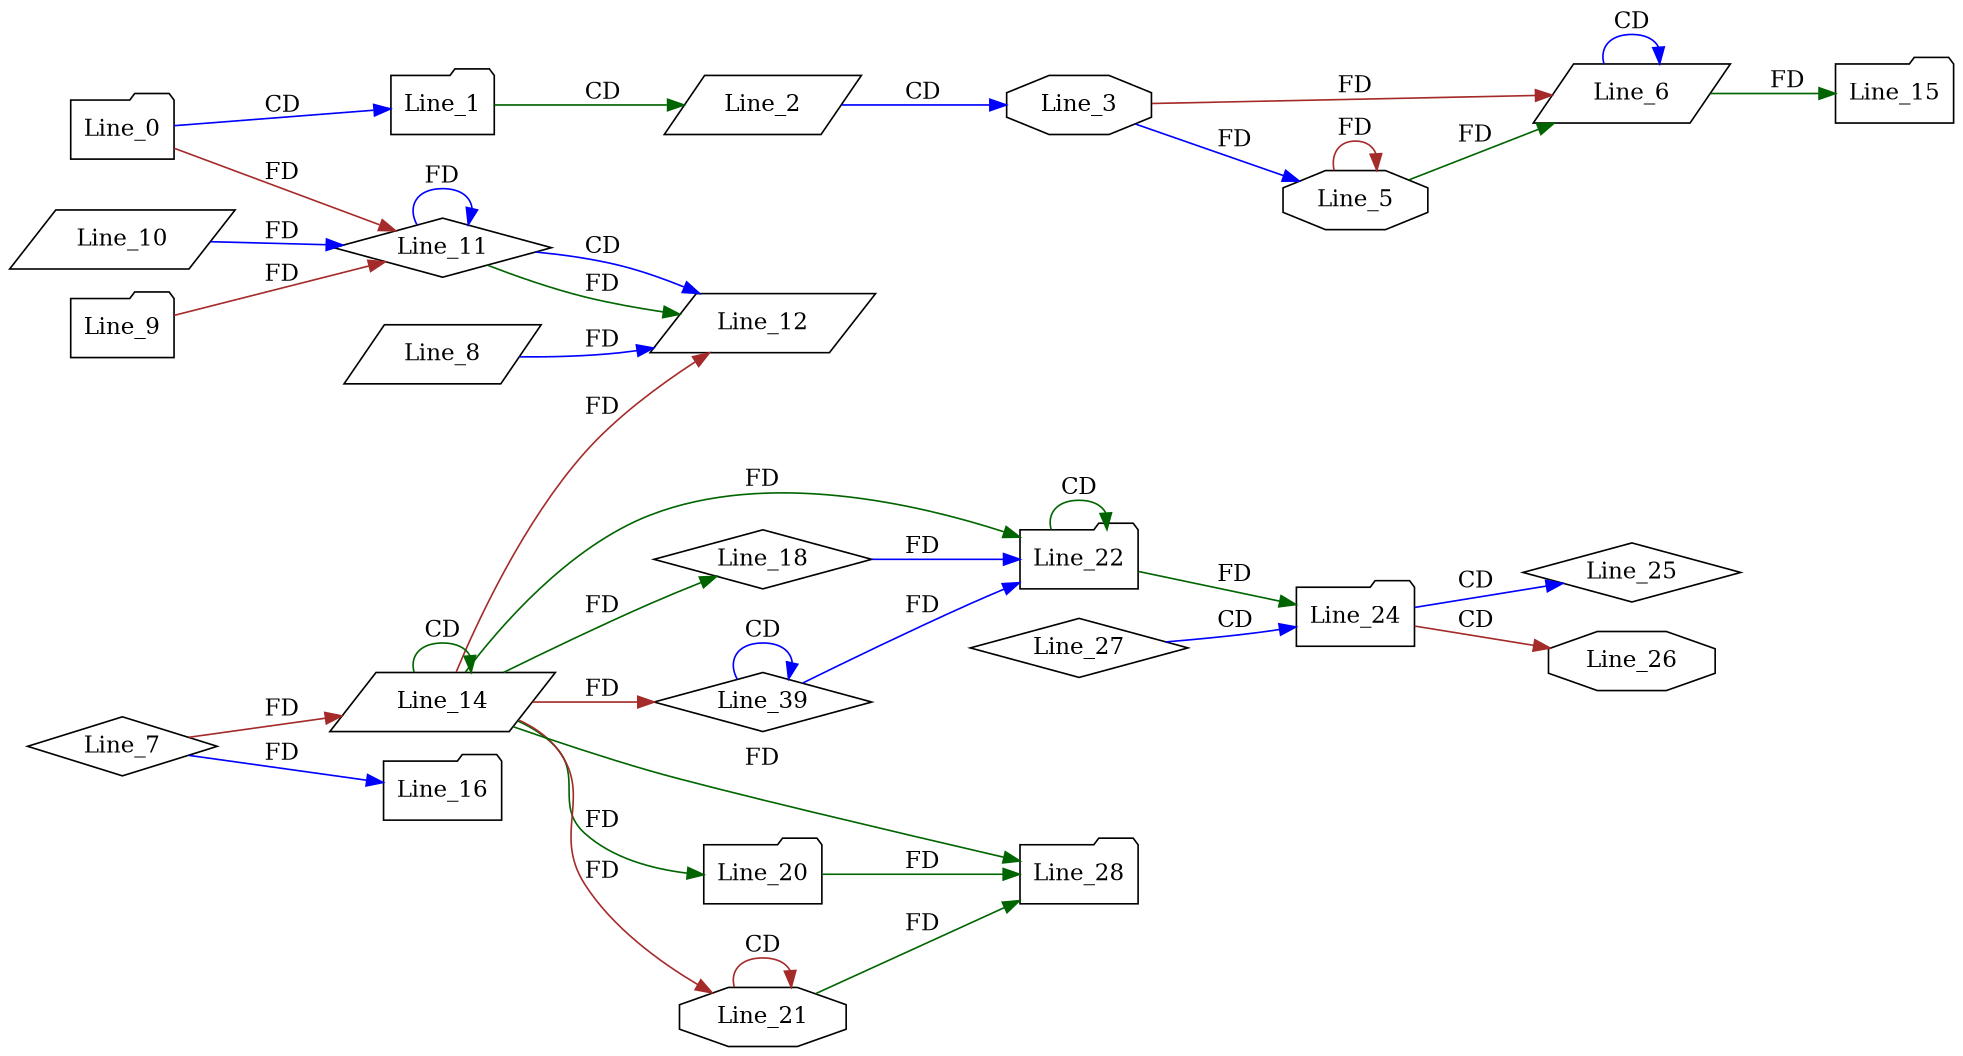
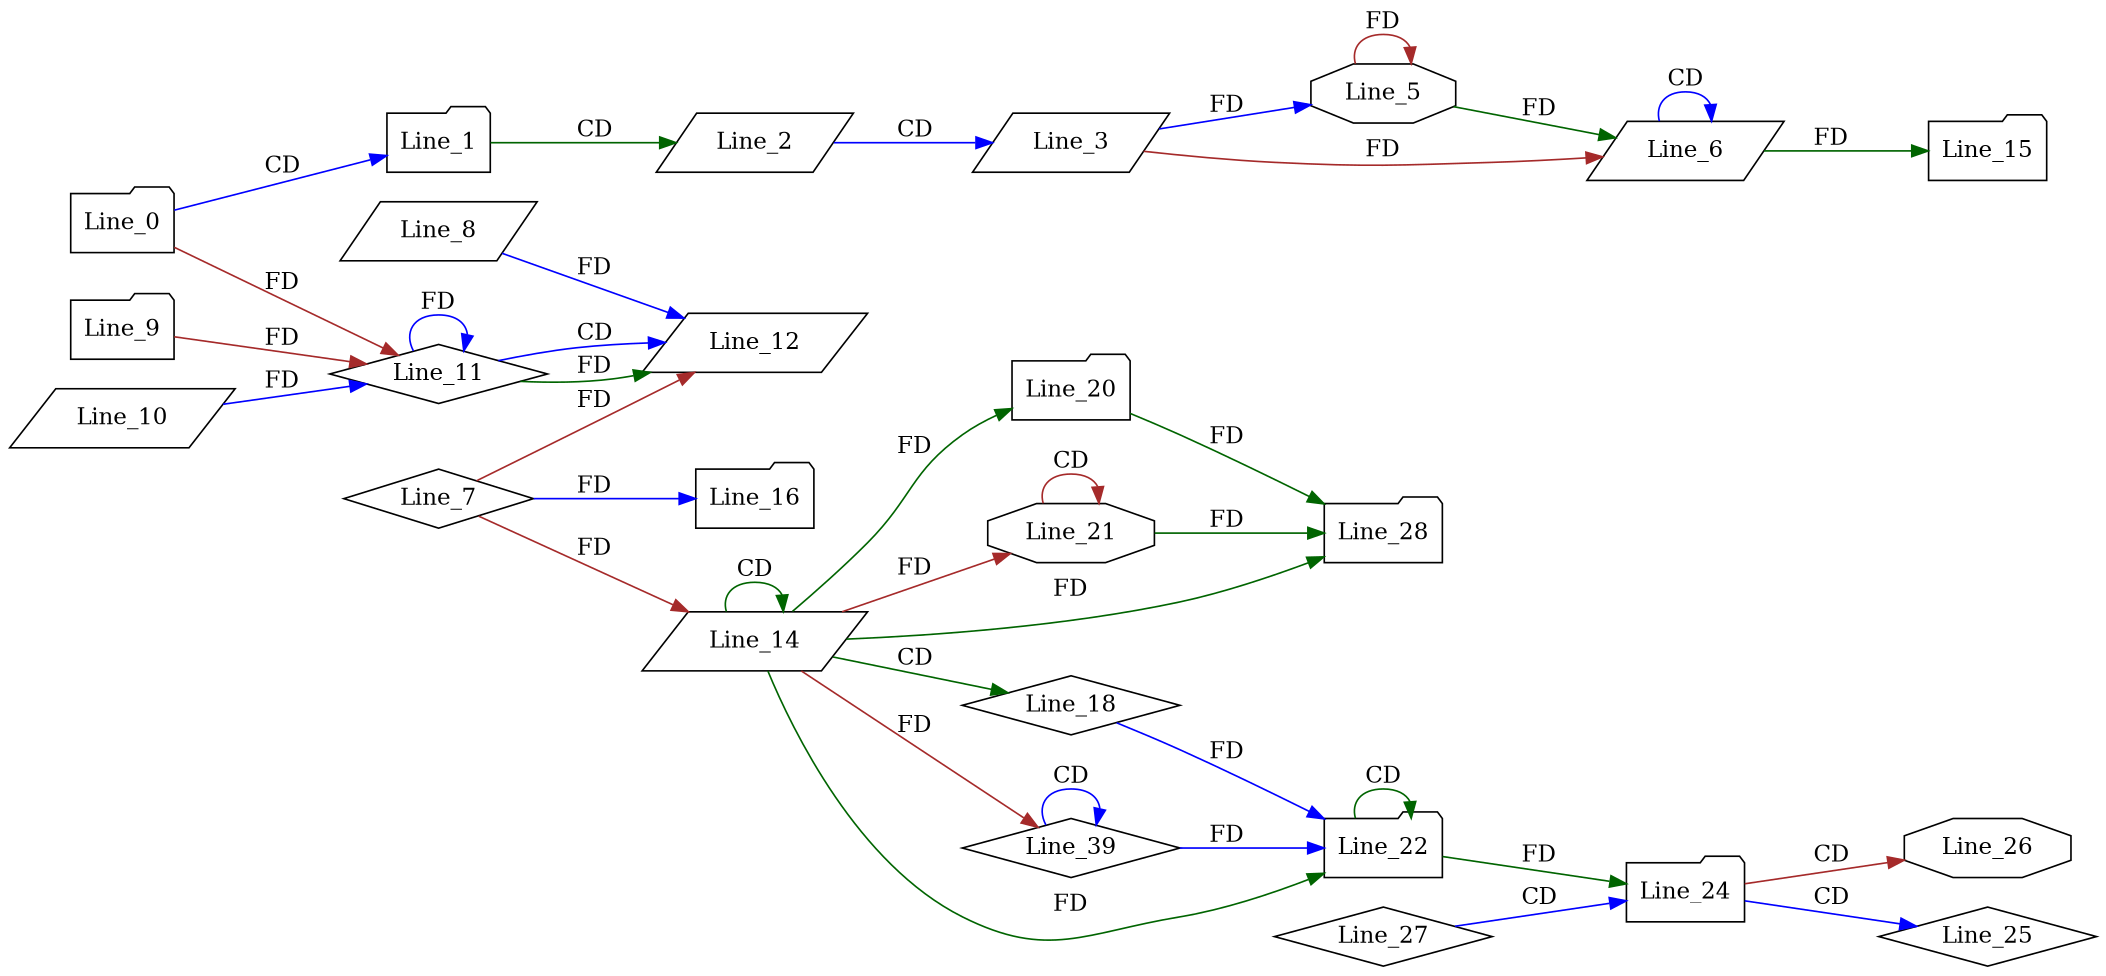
  digraph {
    rankdir=LR
    node [shape=folder]
    edge [color=blue]
    Line_0
    Line_1
    Line_11 [shape=diamond]
    Line_2 [shape=parallelogram]
-   Line_3 [shape=octagon]
+   Line_3 [shape=parallelogram]
    Line_5 [shape=octagon]
    Line_6 [shape=parallelogram]
    Line_15
    Line_12 [shape=parallelogram]
    Line_10 [shape=parallelogram]
    Line_9
    Line_8 [shape=parallelogram]
    Line_7 [shape=diamond]
    Line_14 [shape=parallelogram]
    Line_16
    Line_18 [shape=diamond]
    n17 [label=Line_39 shape=diamond]
    Line_20
    Line_21 [shape=octagon]
    Line_22
    Line_28
    Line_24
    Line_25 [shape=diamond]
    Line_26 [shape=octagon]
    Line_27 [shape=diamond]
    Line_0 -> Line_1 [label=CD]
    Line_0 -> Line_11 [color=brown label=FD]
    Line_1 -> Line_2 [color=darkgreen label=CD]
    Line_11 -> Line_11 [label=FD]
    Line_11 -> Line_12 [label=CD]
    Line_11 -> Line_12 [color=darkgreen label=FD]
    Line_2 -> Line_3 [label=CD]
    Line_3 -> Line_5 [label=FD]
    Line_3 -> Line_6 [color=brown label=FD]
    Line_5 -> Line_5 [color=brown label=FD]
    Line_5 -> Line_6 [color=darkgreen label=FD]
    Line_6 -> Line_6 [label=CD]
    Line_6 -> Line_15 [color=darkgreen label=FD]
    Line_10 -> Line_11 [label=FD]
    Line_9 -> Line_11 [color=brown label=FD]
    Line_8 -> Line_12 [label=FD]
-   Line_14 -> Line_12 [color=brown label=FD]
+   Line_7 -> Line_12 [color=brown label=FD]
    Line_7 -> Line_14 [color=brown label=FD]
    Line_7 -> Line_16 [label=FD]
    Line_14 -> Line_14 [color=darkgreen label=CD]
-   Line_14 -> Line_18 [color=darkgreen label=FD]
+   Line_14 -> Line_18 [color=darkgreen label=CD]
    Line_14 -> n17 [color=brown label=FD]
    Line_14 -> Line_20 [color=darkgreen label=FD]
    Line_14 -> Line_21 [color=brown label=FD]
    Line_14 -> Line_22 [color=darkgreen label=FD]
    Line_14 -> Line_28 [color=darkgreen label=FD]
    Line_18 -> Line_22 [label=FD]
    n17 -> n17 [label=CD]
    n17 -> Line_22 [label=FD]
    Line_20 -> Line_28 [color=darkgreen label=FD]
    Line_21 -> Line_21 [color=brown label=CD]
    Line_21 -> Line_28 [color=darkgreen label=FD]
    Line_22 -> Line_22 [color=darkgreen label=CD]
    Line_22 -> Line_24 [color=darkgreen label=FD]
    Line_24 -> Line_25 [label=CD]
    Line_24 -> Line_26 [color=brown label=CD]
    Line_27 -> Line_24 [label=CD]
  }
